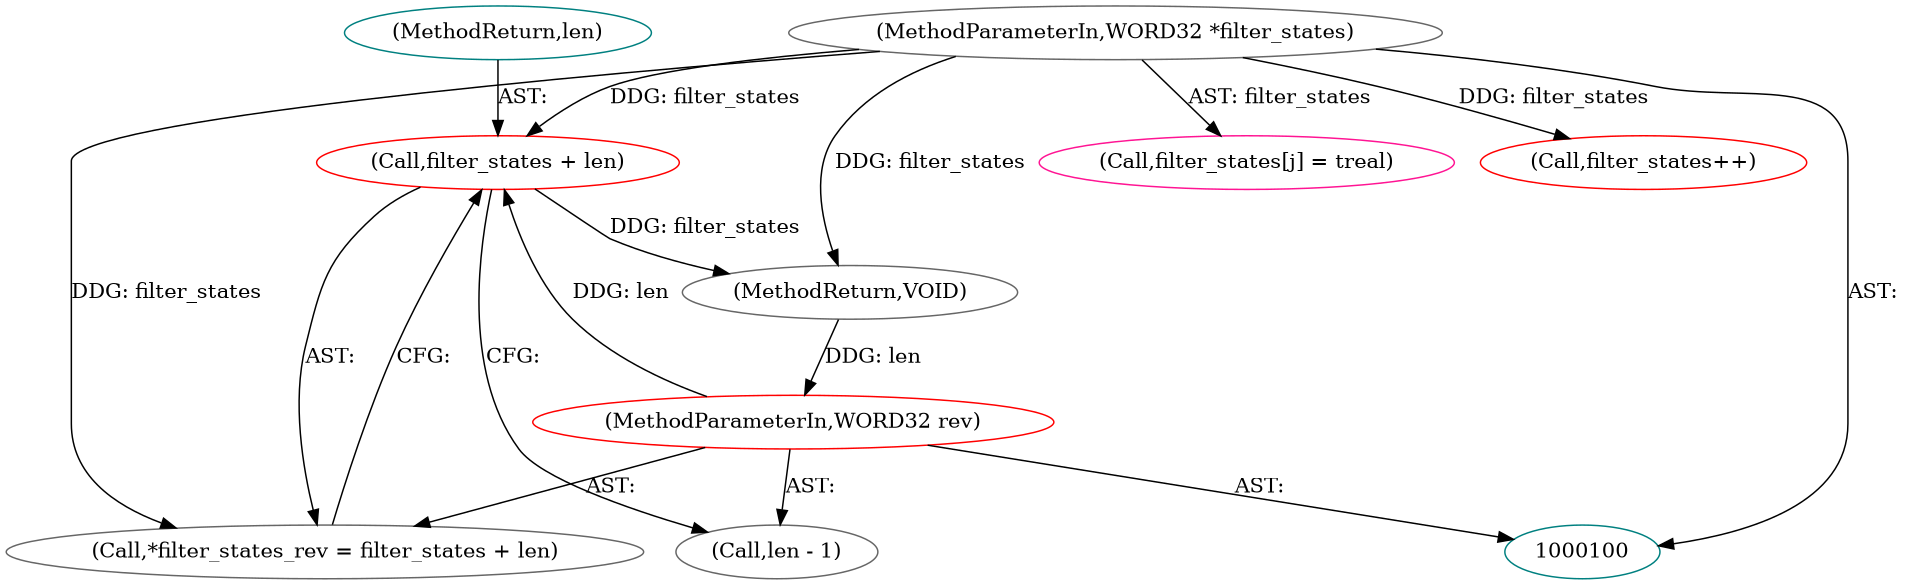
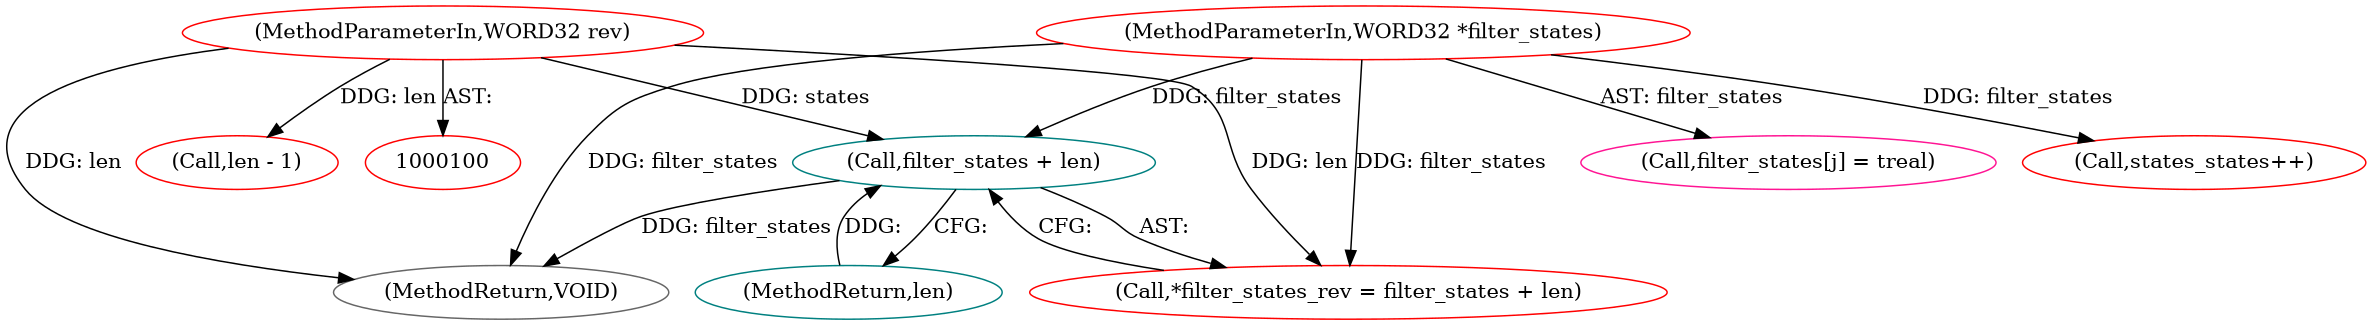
  digraph {
    node [color=red]
-   n1 [label="(Call,filter_states + len)"]
-   n2 [color=gray40 label="(Call,*filter_states_rev = filter_states + len)"]
+   n1 [color=teal label="(Call,filter_states + len)"]
+   n2 [label="(Call,*filter_states_rev = filter_states + len)"]
    n3 [color=gray40 label="(MethodReturn,VOID)"]
    n4 [color=teal label="(MethodReturn,len)"]
-   n5 [color=gray40 label="(MethodParameterIn,WORD32 *filter_states)"]
+   n5 [label="(MethodParameterIn,WORD32 *filter_states)"]
    n6 [color=deeppink label="(Call,filter_states[j] = treal)"]
-   n7 [label="(Call,filter_states++)"]
-   1000100 [color=teal]
+   n7 [label="(Call,states_states++)"]
+   1000100
    n9 [label="(MethodParameterIn,WORD32 rev)"]
-   n10 [color=gray40 label="(Call,len - 1)"]
+   n10 [label="(Call,len - 1)"]
    n1 -> n2 [label="AST: "]
    n1 -> n3 [label="DDG: filter_states"]
-   n1 -> n10 [label="CFG: "]
+   n1 -> n4 [label="CFG: "]
    n2 -> n1 [label="CFG: "]
-   n4 -> n1 [label="AST: "]
+   n4 -> n1 [label="DDG: "]
    n5 -> n1 [label="DDG: filter_states"]
    n5 -> n2 [label="DDG: filter_states"]
    n5 -> n3 [label="DDG: filter_states"]
    n5 -> n6 [label="AST: filter_states"]
    n5 -> n7 [label="DDG: filter_states"]
-   n5 -> 1000100 [label="AST: "]
-   n9 -> n1 [label="DDG: len"]
-   n9 -> n2 [label="AST: "]
-   n3 -> n9 [label="DDG: len"]
+   n9 -> n1 [label="DDG: states"]
+   n9 -> n2 [label="DDG: len"]
+   n9 -> n3 [label="DDG: len"]
    n9 -> 1000100 [label="AST: "]
-   n9 -> n10 [label="AST: "]
+   n9 -> n10 [label="DDG: len"]
  }
